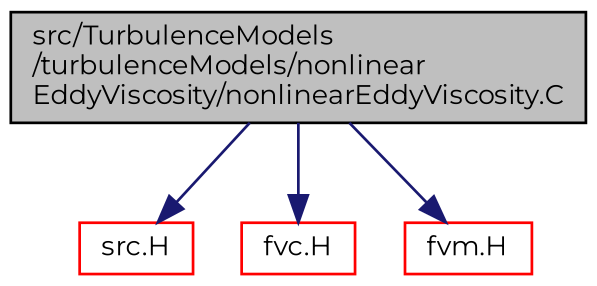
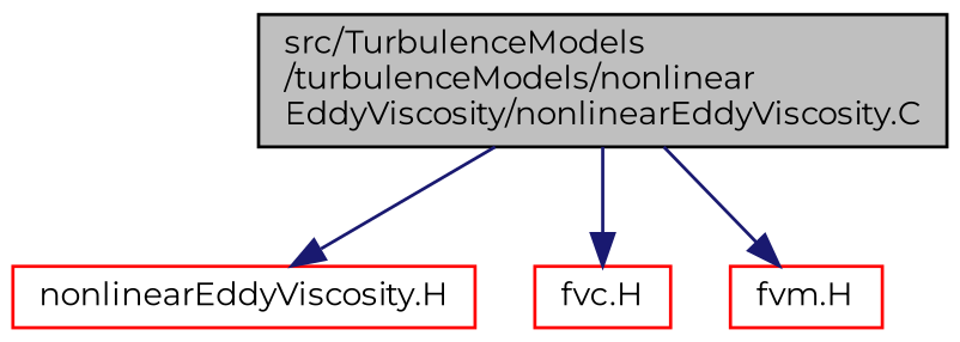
  digraph {
    fontname=Montserrat
    node [color=red fontname=Montserrat fontsize=10 shape=record]
    edge [color=midnightblue fontname=Montserrat fontsize=10 labelfontname=Helvetica labelfontsize=10 style=solid]
    n1 [color=black fillcolor=grey75 fontcolor=black height=0.2 label="src/TurbulenceModels\l/turbulenceModels/nonlinear\lEddyViscosity/nonlinearEddyViscosity.C" style=filled width=0.4]
-   n2 [height=0.2 label="src.H" width=0.4]
+   n2 [height=0.2 label="nonlinearEddyViscosity.H" width=0.4]
    n3 [height=0.2 label="fvc.H" width=0.4]
    n4 [height=0.2 label="fvm.H" width=0.4]
    n1 -> n2
    n1 -> n3
    n1 -> n4
  }
